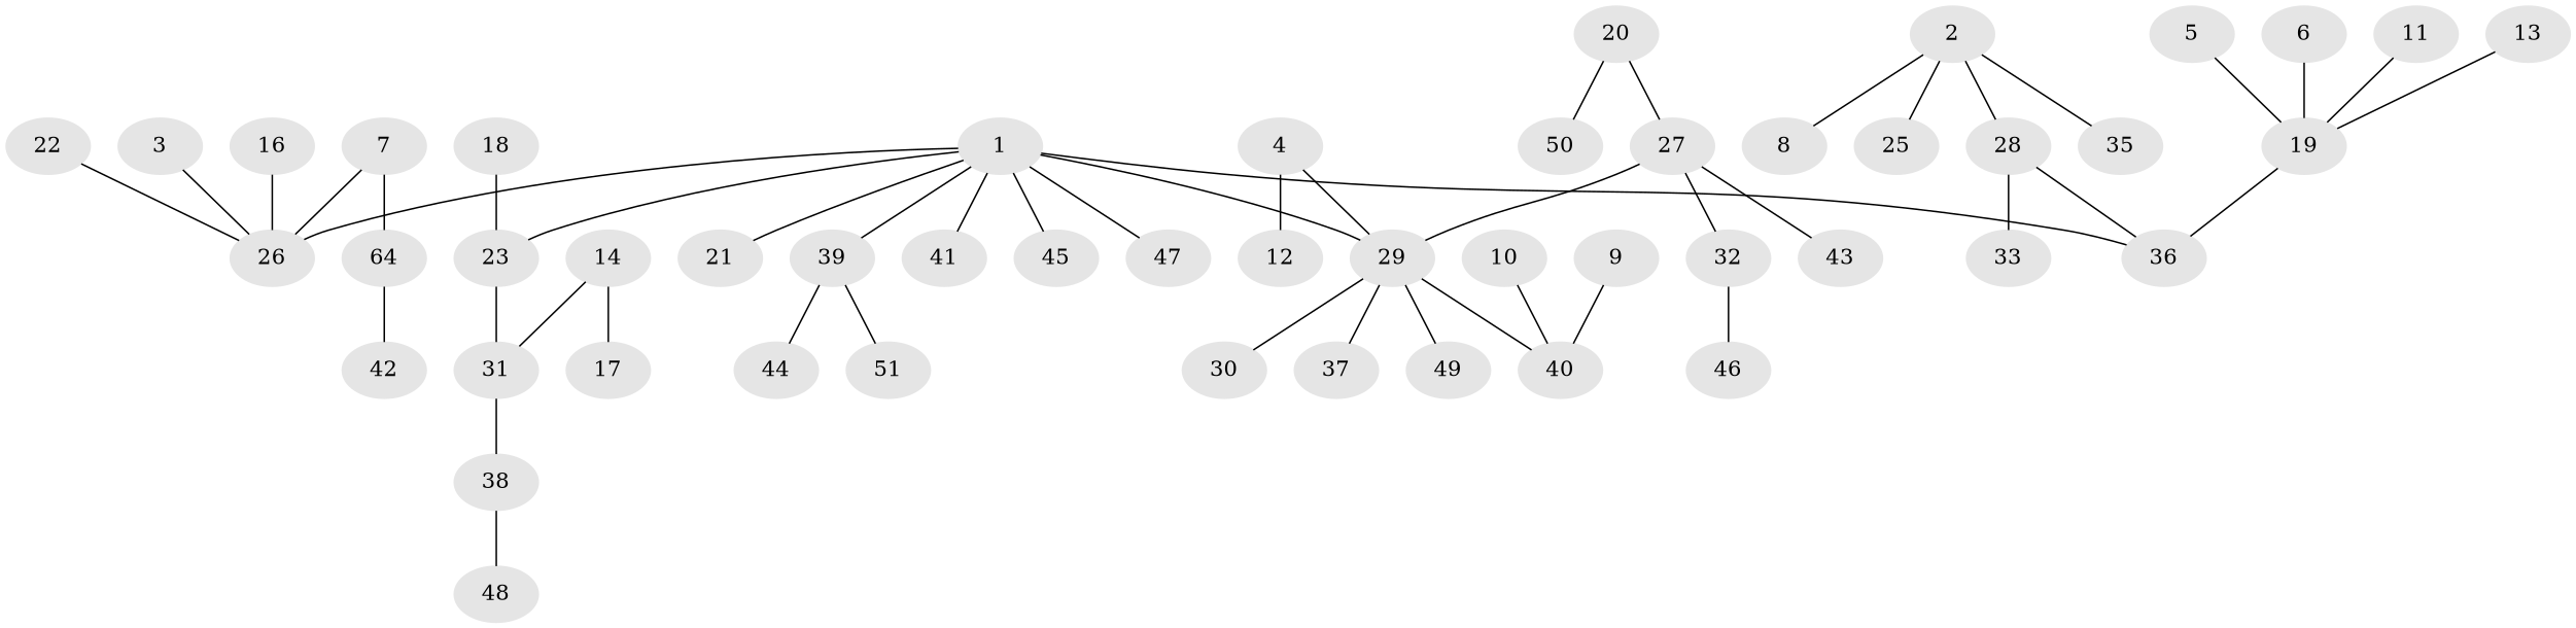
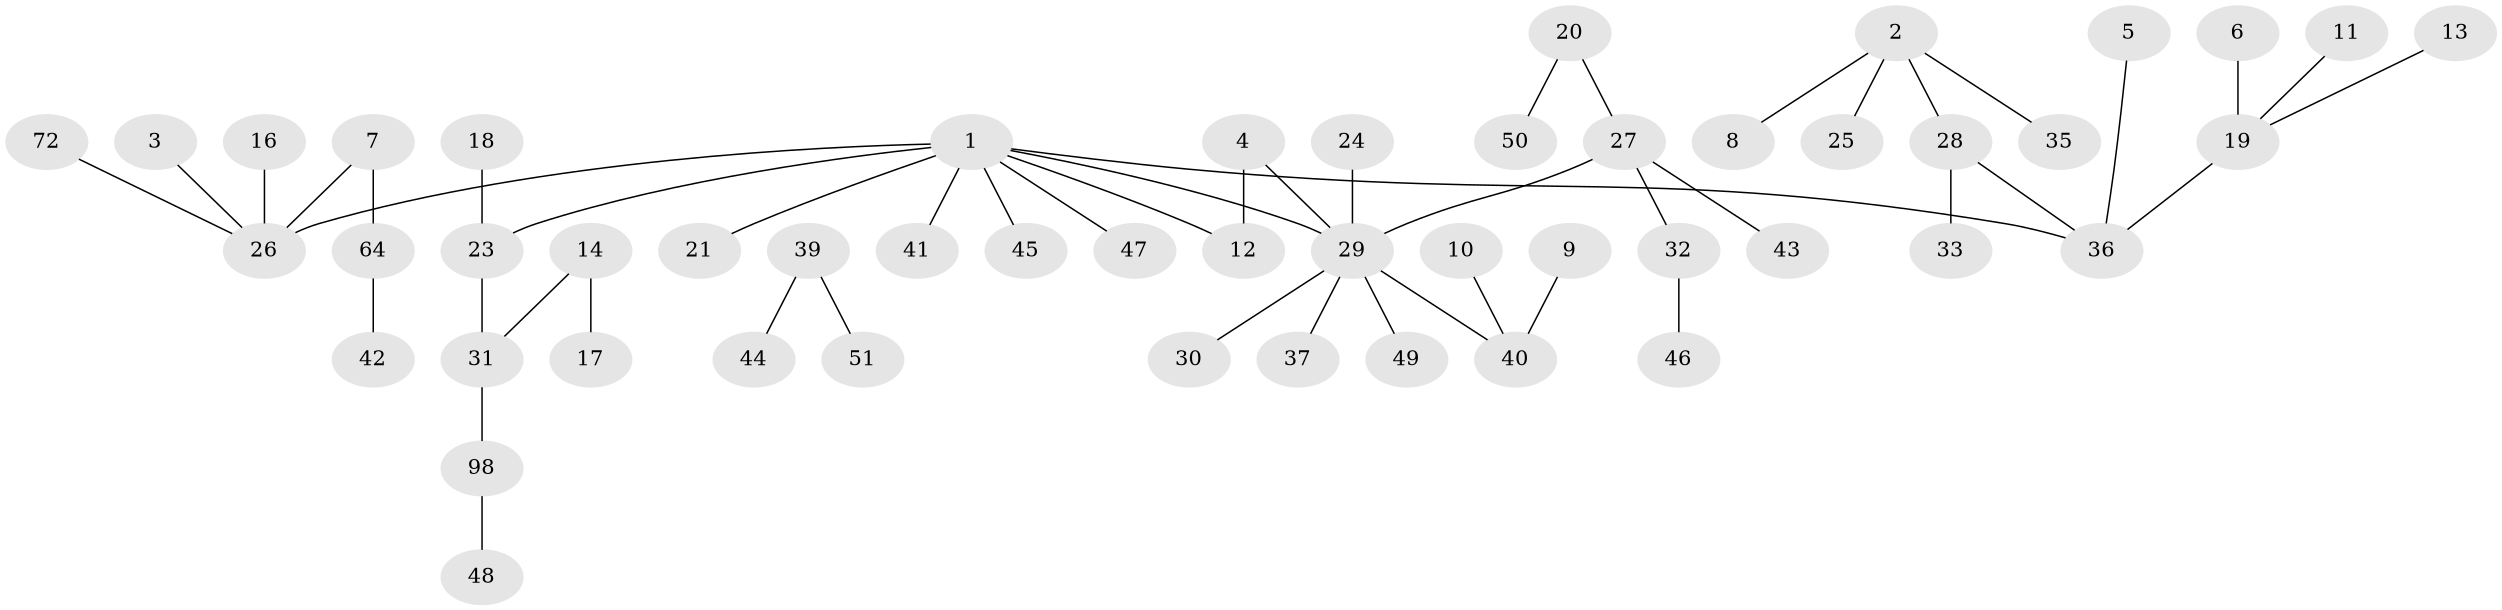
  graph {
    node [color=gray90 style=filled]
    edge [weight=1.0]
    1
    21
    23
    26
    29
    36
    39
    41
    45
    47
    31
    40
    30
    37
    49
    44
    51
    2
    8
    25
    28
    35
    33
    3
    4
    12
    5
    19
    6
    7
    n31 [label=64]
    42
    9
    10
    11
    13
    14
    17
-   38
+   38 [label=98]
    16
    18
    20
    27
    50
    32
    43
-   22
+   22 [label=72]
+   24
    46
    48
    1 -- 21
    1 -- 23
    1 -- 26
    1 -- 29
    1 -- 36
-   1 -- 39
+   1 -- 12
    1 -- 41
    1 -- 45
    1 -- 47
    23 -- 31
    29 -- 40
    29 -- 30
    29 -- 37
    29 -- 49
    39 -- 44
    39 -- 51
    31 -- 38
    2 -- 8
    2 -- 25
    2 -- 28
    2 -- 35
    28 -- 36
    28 -- 33
    3 -- 26
    4 -- 29
    4 -- 12
-   5 -- 19
+   5 -- 36
    19 -- 36
    6 -- 19
    7 -- 26
    7 -- n31
    n31 -- 42
    9 -- 40
    10 -- 40
    11 -- 19
    13 -- 19
    14 -- 31
    14 -- 17
    38 -- 48
    16 -- 26
    18 -- 23
    20 -- 27
    20 -- 50
    27 -- 29
    27 -- 32
    27 -- 43
    32 -- 46
    22 -- 26
+   24 -- 29
  }
